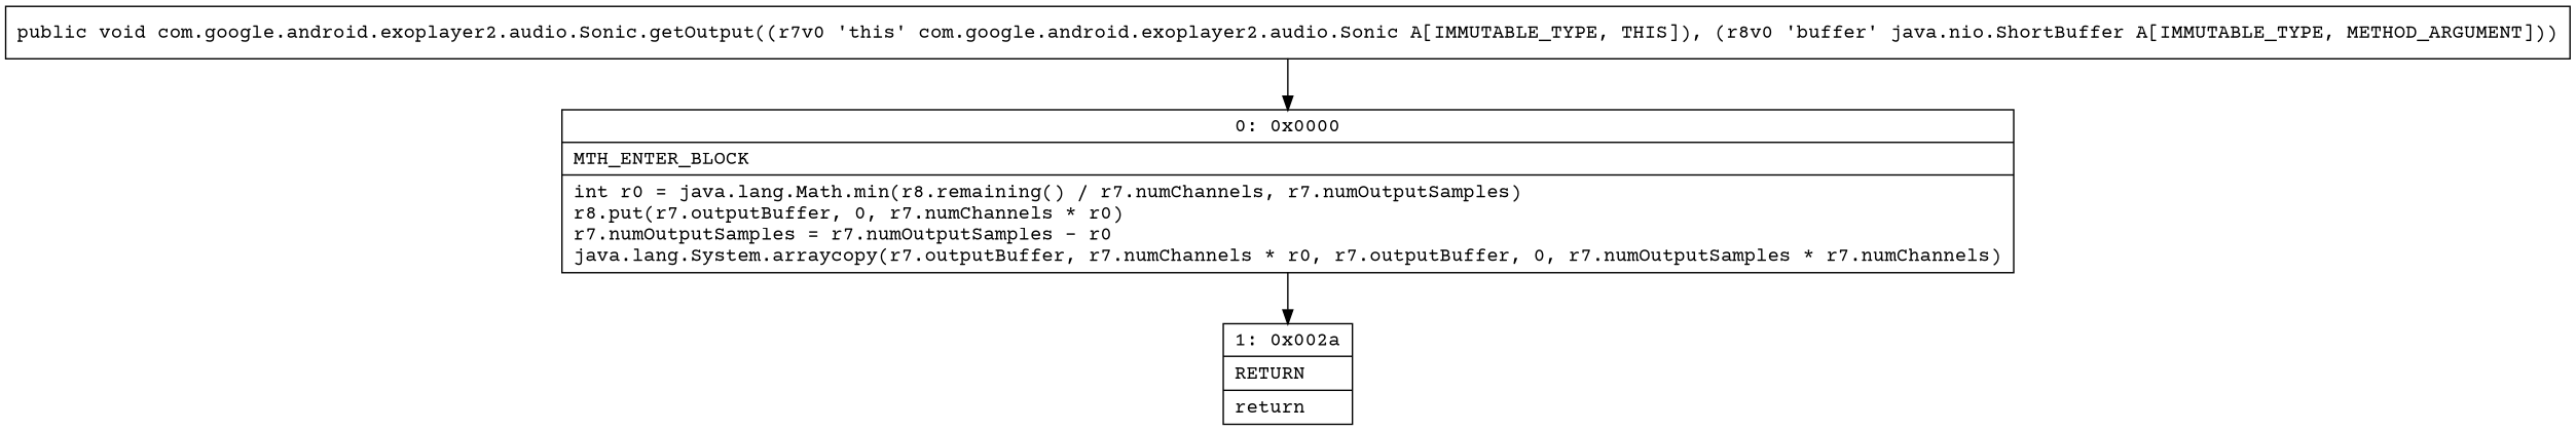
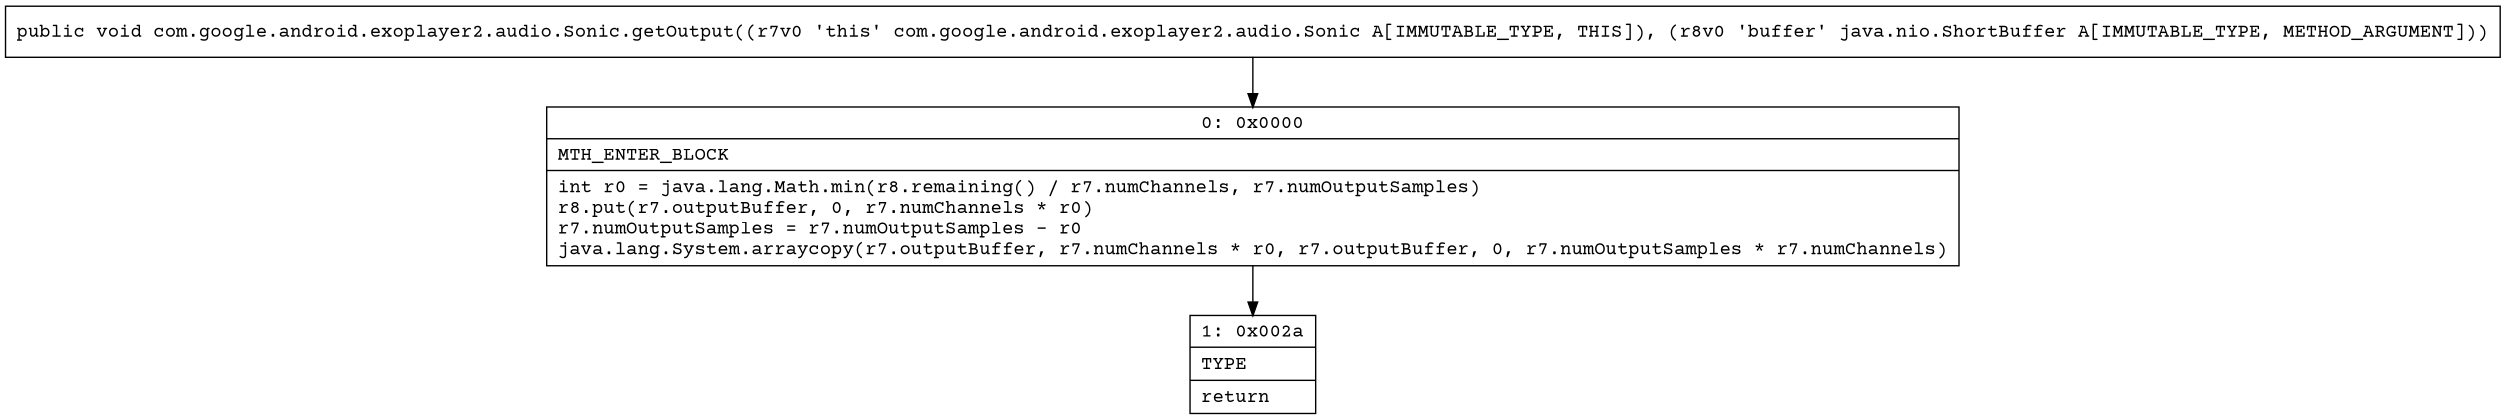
  digraph {
    fontname="Courier Prime"
    node [shape=record fontname="Courier Prime"]
    edge [fontname="Courier Prime"]
    n1 [label="{0\:\ 0x0000|MTH_ENTER_BLOCK\l|int r0 = java.lang.Math.min(r8.remaining() \/ r7.numChannels, r7.numOutputSamples)\lr8.put(r7.outputBuffer, 0, r7.numChannels * r0)\lr7.numOutputSamples = r7.numOutputSamples \- r0\ljava.lang.System.arraycopy(r7.outputBuffer, r7.numChannels * r0, r7.outputBuffer, 0, r7.numOutputSamples * r7.numChannels)\l}"]
-   n2 [label="{1\:\ 0x002a|RETURN\l|return\l}"]
+   n2 [label="{1\:\ 0x002a|TYPE\l|return\l}"]
    n3 [label="{public void com.google.android.exoplayer2.audio.Sonic.getOutput((r7v0 'this' com.google.android.exoplayer2.audio.Sonic A[IMMUTABLE_TYPE, THIS]), (r8v0 'buffer' java.nio.ShortBuffer A[IMMUTABLE_TYPE, METHOD_ARGUMENT])) }"]
    n1 -> n2
    n3 -> n1
  }
